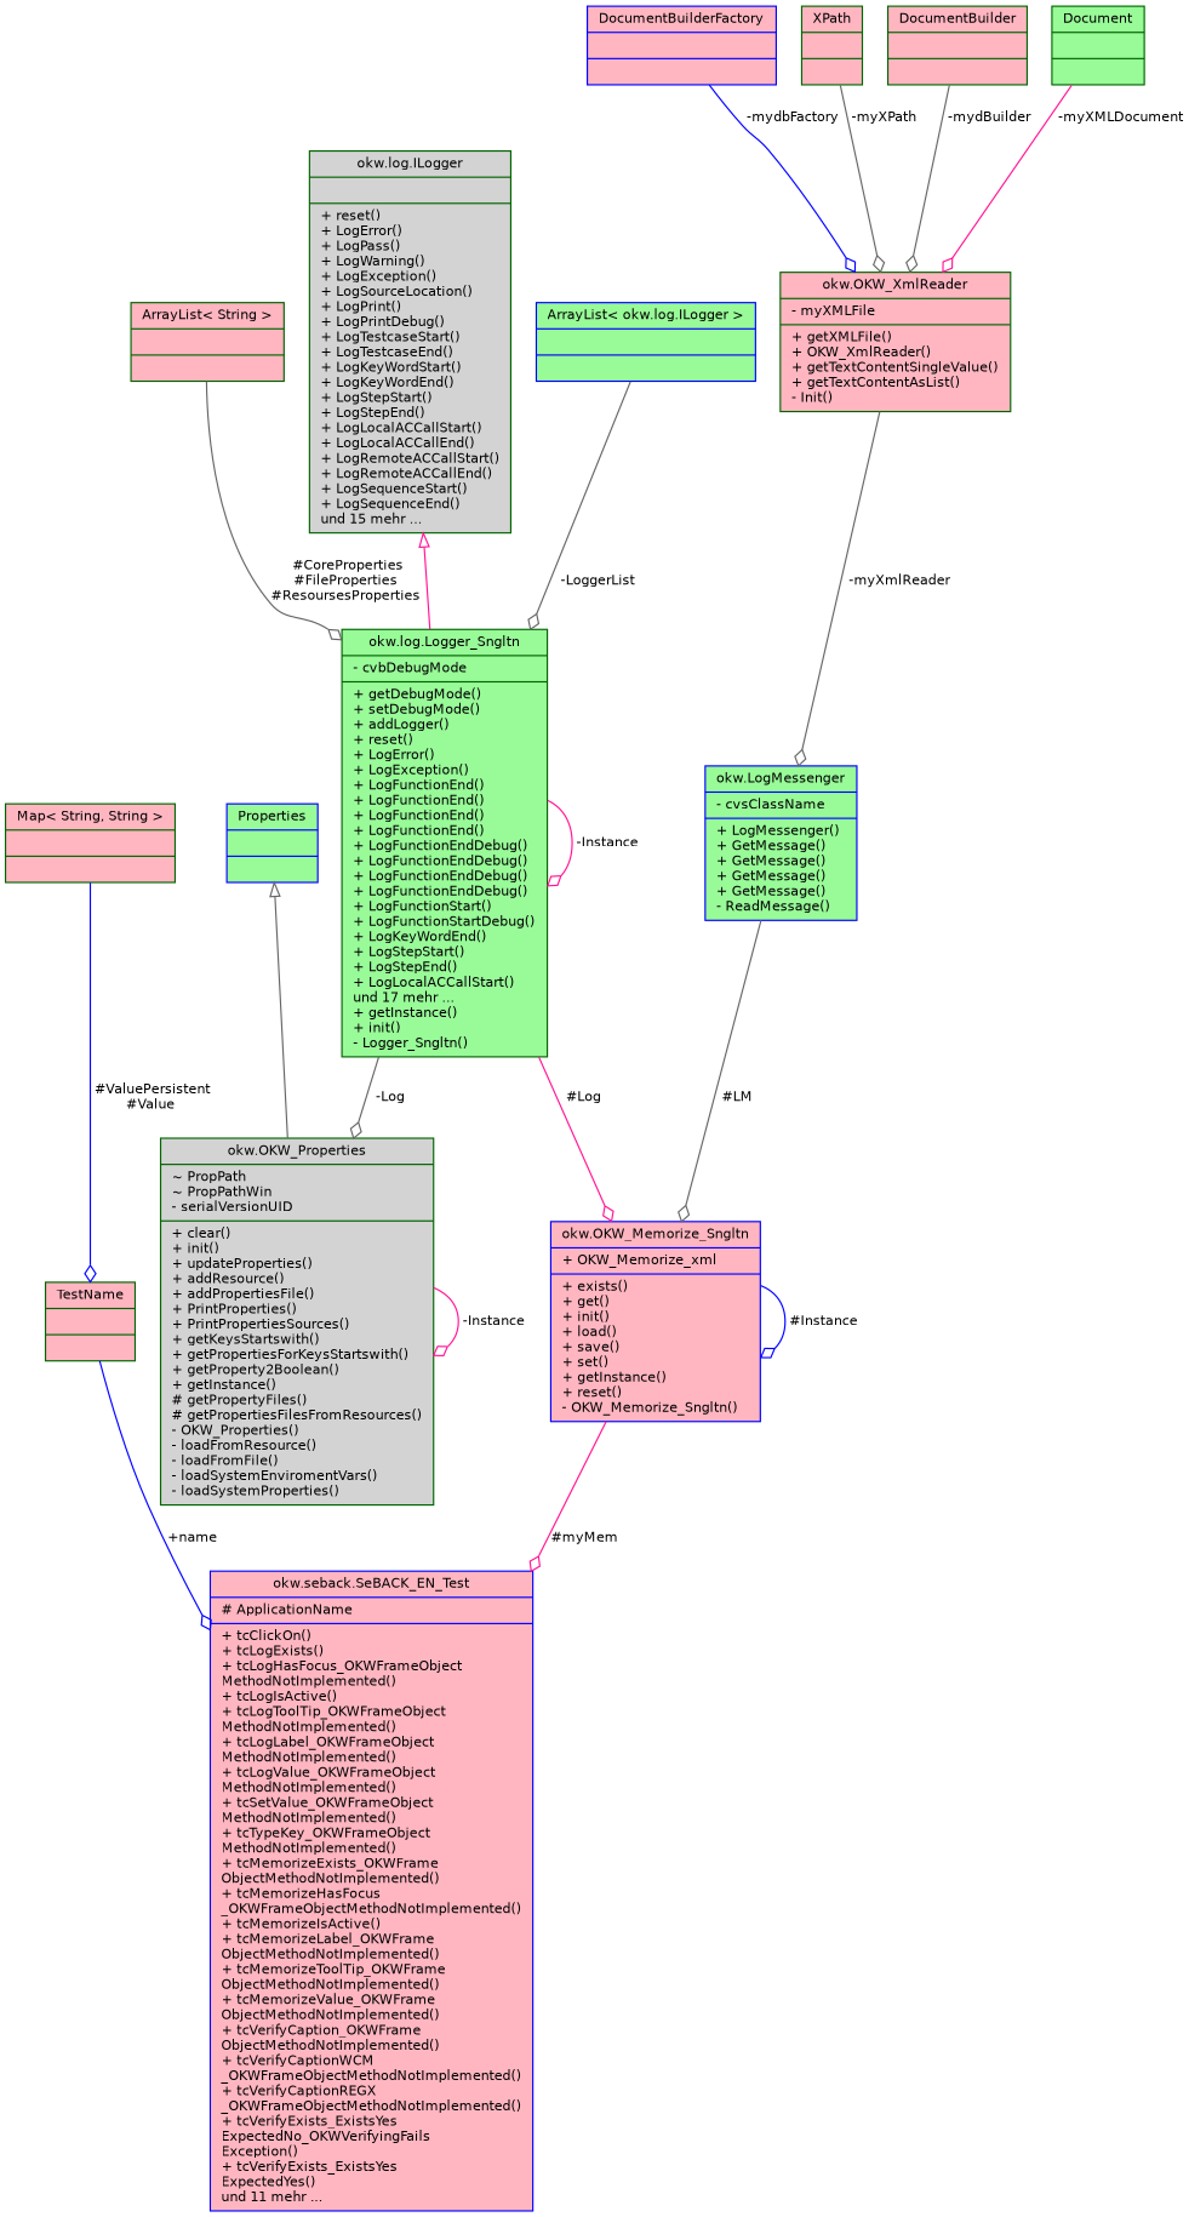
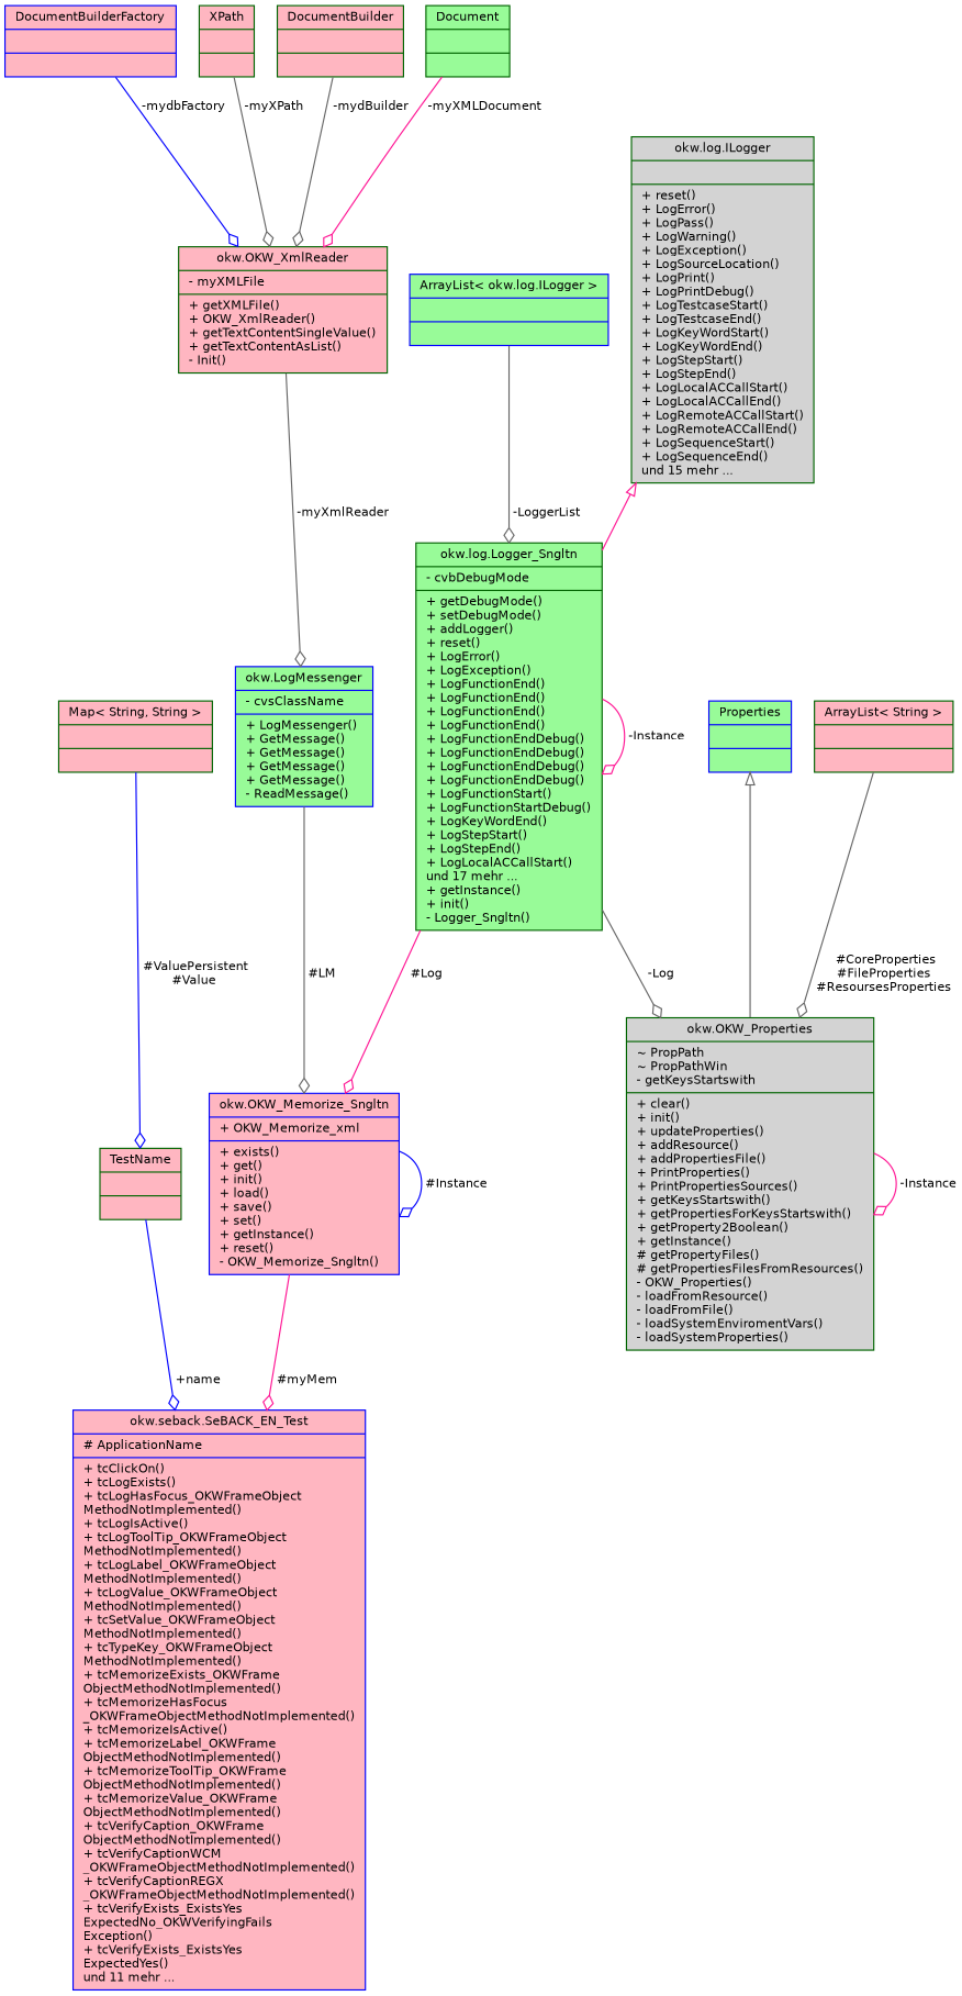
  digraph {
    node [color=darkgreen fillcolor=lightpink fontname=Helvetica fontsize=10 shape=record style=filled]
    edge [arrowhead=odiamond color=gray40 fontname=Helvetica fontsize=10 labelfontname=Helvetica labelfontsize=10 style=solid]
    n1 [color=blue fontcolor=black height=0.2 label="{okw.seback.SeBACK_EN_Test\n|# ApplicationName\l|+ tcClickOn()\l+ tcLogExists()\l+ tcLogHasFocus_OKWFrameObject\lMethodNotImplemented()\l+ tcLogIsActive()\l+ tcLogToolTip_OKWFrameObject\lMethodNotImplemented()\l+ tcLogLabel_OKWFrameObject\lMethodNotImplemented()\l+ tcLogValue_OKWFrameObject\lMethodNotImplemented()\l+ tcSetValue_OKWFrameObject\lMethodNotImplemented()\l+ tcTypeKey_OKWFrameObject\lMethodNotImplemented()\l+ tcMemorizeExists_OKWFrame\lObjectMethodNotImplemented()\l+ tcMemorizeHasFocus\l_OKWFrameObjectMethodNotImplemented()\l+ tcMemorizeIsActive()\l+ tcMemorizeLabel_OKWFrame\lObjectMethodNotImplemented()\l+ tcMemorizeToolTip_OKWFrame\lObjectMethodNotImplemented()\l+ tcMemorizeValue_OKWFrame\lObjectMethodNotImplemented()\l+ tcVerifyCaption_OKWFrame\lObjectMethodNotImplemented()\l+ tcVerifyCaptionWCM\l_OKWFrameObjectMethodNotImplemented()\l+ tcVerifyCaptionREGX\l_OKWFrameObjectMethodNotImplemented()\l+ tcVerifyExists_ExistsYes\lExpectedNo_OKWVerifyingFails\lException()\l+ tcVerifyExists_ExistsYes\lExpectedYes()\lund 11 mehr ...\l}" width=0.4]
    n2 [height=0.2 label="{TestName\n||}" width=0.4]
    n3 [color=blue height=0.2 label="{okw.OKW_Memorize_Sngltn\n|+ OKW_Memorize_xml\l|+ exists()\l+ get()\l+ init()\l+ load()\l+ save()\l+ set()\l+ getInstance()\l+ reset()\l- OKW_Memorize_Sngltn()\l}" width=0.4]
    n4 [color=blue fillcolor=palegreen height=0.2 label="{okw.LogMessenger\n|- cvsClassName\l|+ LogMessenger()\l+ GetMessage()\l+ GetMessage()\l+ GetMessage()\l+ GetMessage()\l- ReadMessage()\l}" width=0.4]
    n5 [height=0.2 label="{okw.OKW_XmlReader\n|- myXMLFile\l|+ getXMLFile()\l+ OKW_XmlReader()\l+ getTextContentSingleValue()\l+ getTextContentAsList()\l- Init()\l}" width=0.4]
    n6 [color=blue height=0.2 label="{DocumentBuilderFactory\n||}" width=0.4]
    n7 [height=0.2 label="{XPath\n||}" width=0.4]
    n8 [height=0.2 label="{DocumentBuilder\n||}" width=0.4]
    n9 [fillcolor=palegreen height=0.2 label="{Document\n||}" width=0.4]
    n10 [height=0.2 label="{Map\< String, String \>\n||}" width=0.4]
-   n11 [fillcolor=lightgrey height=0.2 label="{okw.OKW_Properties\n|~ PropPath\l~ PropPathWin\l- serialVersionUID\l|+ clear()\l+ init()\l+ updateProperties()\l+ addResource()\l+ addPropertiesFile()\l+ PrintProperties()\l+ PrintPropertiesSources()\l+ getKeysStartswith()\l+ getPropertiesForKeysStartswith()\l+ getProperty2Boolean()\l+ getInstance()\l# getPropertyFiles()\l# getPropertiesFilesFromResources()\l- OKW_Properties()\l- loadFromResource()\l- loadFromFile()\l- loadSystemEnviromentVars()\l- loadSystemProperties()\l}" width=0.4]
+   n11 [fillcolor=lightgrey height=0.2 label="{okw.OKW_Properties\n|~ PropPath\l~ PropPathWin\l- getKeysStartswith\l|+ clear()\l+ init()\l+ updateProperties()\l+ addResource()\l+ addPropertiesFile()\l+ PrintProperties()\l+ PrintPropertiesSources()\l+ getKeysStartswith()\l+ getPropertiesForKeysStartswith()\l+ getProperty2Boolean()\l+ getInstance()\l# getPropertyFiles()\l# getPropertiesFilesFromResources()\l- OKW_Properties()\l- loadFromResource()\l- loadFromFile()\l- loadSystemEnviromentVars()\l- loadSystemProperties()\l}" width=0.4]
    n12 [color=blue fillcolor=palegreen height=0.2 label="{Properties\n||}" width=0.4]
    n13 [height=0.2 label="{ArrayList\< String \>\n||}" width=0.4]
    n14 [fillcolor=palegreen height=0.2 label="{okw.log.Logger_Sngltn\n|- cvbDebugMode\l|+ getDebugMode()\l+ setDebugMode()\l+ addLogger()\l+ reset()\l+ LogError()\l+ LogException()\l+ LogFunctionEnd()\l+ LogFunctionEnd()\l+ LogFunctionEnd()\l+ LogFunctionEnd()\l+ LogFunctionEndDebug()\l+ LogFunctionEndDebug()\l+ LogFunctionEndDebug()\l+ LogFunctionEndDebug()\l+ LogFunctionStart()\l+ LogFunctionStartDebug()\l+ LogKeyWordEnd()\l+ LogStepStart()\l+ LogStepEnd()\l+ LogLocalACCallStart()\lund 17 mehr ...\l+ getInstance()\l+ init()\l- Logger_Sngltn()\l}" width=0.4]
    n15 [fillcolor=lightgrey height=0.2 label="{okw.log.ILogger\n||+ reset()\l+ LogError()\l+ LogPass()\l+ LogWarning()\l+ LogException()\l+ LogSourceLocation()\l+ LogPrint()\l+ LogPrintDebug()\l+ LogTestcaseStart()\l+ LogTestcaseEnd()\l+ LogKeyWordStart()\l+ LogKeyWordEnd()\l+ LogStepStart()\l+ LogStepEnd()\l+ LogLocalACCallStart()\l+ LogLocalACCallEnd()\l+ LogRemoteACCallStart()\l+ LogRemoteACCallEnd()\l+ LogSequenceStart()\l+ LogSequenceEnd()\lund 15 mehr ...\l}" width=0.4]
    n16 [color=blue fillcolor=palegreen height=0.2 label="{ArrayList\< okw.log.ILogger \>\n||}" width=0.4]
    n2 -> n1 [color=blue label=" +name"]
    n3 -> n1 [color=deeppink label=" #myMem"]
    n3 -> n3 [color=blue label=" #Instance"]
    n4 -> n3 [label=" #LM"]
    n5 -> n4 [label=" -myXmlReader"]
    n6 -> n5 [color=blue label=" -mydbFactory"]
    n7 -> n5 [label=" -myXPath"]
    n8 -> n5 [label=" -mydBuilder"]
    n9 -> n5 [color=deeppink label=" -myXMLDocument"]
    n10 -> n2 [color=blue label=" #ValuePersistent\n#Value"]
    n11 -> n11 [color=deeppink label=" -Instance"]
    n12 -> n11 [arrowtail=onormal dir=back arrowhead=""]
-   n13 -> n14 [label=" #CoreProperties\n#FileProperties\n#ResoursesProperties"]
+   n13 -> n11 [label=" #CoreProperties\n#FileProperties\n#ResoursesProperties"]
    n14 -> n3 [color=deeppink label=" #Log"]
    n14 -> n11 [label=" -Log"]
    n14 -> n14 [color=deeppink label=" -Instance"]
    n15 -> n14 [arrowtail=onormal color=deeppink dir=back arrowhead=""]
    n16 -> n14 [label=" -LoggerList"]
  }
